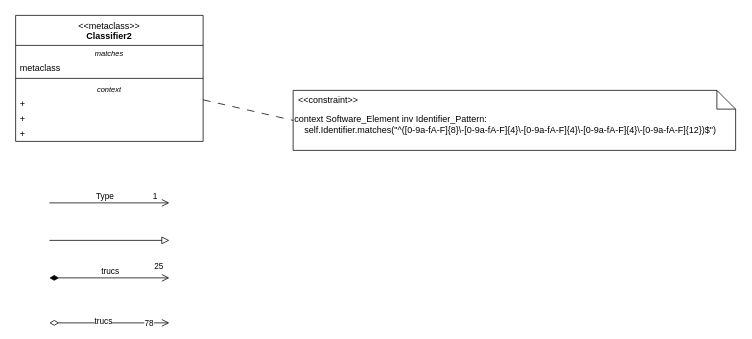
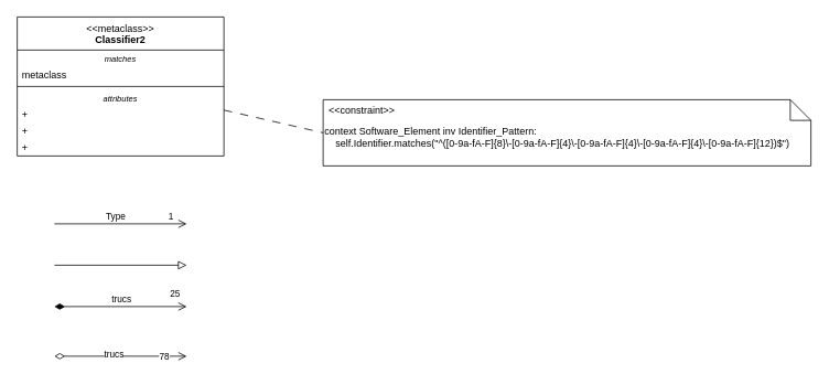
  <mxCell id="0" />
  <mxCell id="1" parent="0" />
  <mxCell id="2" value="&amp;lt;&amp;lt;metaclass&amp;gt;&amp;gt;&lt;br&gt;&lt;b&gt;Classifier2&lt;/b&gt;" style="swimlane;fontStyle=0;align=center;verticalAlign=top;childLayout=stackLayout;horizontal=1;startSize=40;horizontalStack=0;resizeParent=1;resizeParentMax=0;resizeLast=0;collapsible=0;marginBottom=0;html=1;whiteSpace=wrap;" parent="1" vertex="1"><mxGeometry x="20" y="20" width="250" height="168" as="geometry" /></mxCell>
  <mxCell id="3" value="matches" style="text;html=1;strokeColor=none;fillColor=none;align=center;verticalAlign=middle;spacingLeft=4;spacingRight=4;overflow=hidden;rotatable=0;points=[[0,0.5],[1,0.5]];portConstraint=eastwest;whiteSpace=wrap;fontStyle=2;fontSize=10;" parent="2" vertex="1"><mxGeometry y="40" width="250" height="20" as="geometry" /></mxCell>
  <mxCell id="4" value="metaclass" style="text;html=1;strokeColor=none;fillColor=none;align=left;verticalAlign=middle;spacingLeft=4;spacingRight=4;overflow=hidden;rotatable=0;points=[[0,0.5],[1,0.5]];portConstraint=eastwest;whiteSpace=wrap;" parent="2" vertex="1"><mxGeometry y="60" width="250" height="20" as="geometry" /></mxCell>
  <mxCell id="5" value="" style="line;strokeWidth=1;fillColor=none;align=left;verticalAlign=middle;spacingTop=-1;spacingLeft=3;spacingRight=3;rotatable=0;labelPosition=right;points=[];portConstraint=eastwest;" parent="2" vertex="1"><mxGeometry y="80" width="250" height="8" as="geometry" /></mxCell>
- <mxCell id="6" value="context" style="text;html=1;strokeColor=none;fillColor=none;align=center;verticalAlign=middle;spacingLeft=4;spacingRight=4;overflow=hidden;rotatable=0;points=[[0,0.5],[1,0.5]];portConstraint=eastwest;whiteSpace=wrap;fontSize=10;fontStyle=2" parent="2" vertex="1"><mxGeometry y="88" width="250" height="20" as="geometry" /></mxCell>
+ <mxCell id="6" value="attributes" style="text;html=1;strokeColor=none;fillColor=none;align=center;verticalAlign=middle;spacingLeft=4;spacingRight=4;overflow=hidden;rotatable=0;points=[[0,0.5],[1,0.5]];portConstraint=eastwest;whiteSpace=wrap;fontSize=10;fontStyle=2" parent="2" vertex="1"><mxGeometry y="88" width="250" height="20" as="geometry" /></mxCell>
  <mxCell id="7" value="+&amp;nbsp;" style="text;html=1;strokeColor=none;fillColor=none;align=left;verticalAlign=middle;spacingLeft=4;spacingRight=4;overflow=hidden;rotatable=0;points=[[0,0.5],[1,0.5]];portConstraint=eastwest;whiteSpace=wrap;" parent="2" vertex="1"><mxGeometry y="108" width="250" height="20" as="geometry" /></mxCell>
  <mxCell id="8" value="+&amp;nbsp;" style="text;html=1;strokeColor=none;fillColor=none;align=left;verticalAlign=middle;spacingLeft=4;spacingRight=4;overflow=hidden;rotatable=0;points=[[0,0.5],[1,0.5]];portConstraint=eastwest;whiteSpace=wrap;" parent="2" vertex="1"><mxGeometry y="128" width="250" height="20" as="geometry" /></mxCell>
  <mxCell id="9" value="+&amp;nbsp;" style="text;html=1;strokeColor=none;fillColor=none;align=left;verticalAlign=middle;spacingLeft=4;spacingRight=4;overflow=hidden;rotatable=0;points=[[0,0.5],[1,0.5]];portConstraint=eastwest;whiteSpace=wrap;" parent="2" vertex="1"><mxGeometry y="148" width="250" height="20" as="geometry" /></mxCell>
  <mxCell id="10" value="&lt;div style=&quot;&quot;&gt;context Software_Element inv Identifier_Pattern:&lt;/div&gt;&lt;div&gt;&amp;nbsp; &amp;nbsp; self.Identifier.matches(&quot;^([0-9a-fA-F]{8}\-[0-9a-fA-F]{4}\-[0-9a-fA-F]{4}\-[0-9a-fA-F]{4}\-[0-9a-fA-F]{12})$&quot;)&lt;/div&gt;" style="shape=note2;boundedLbl=1;whiteSpace=wrap;html=1;size=25;verticalAlign=top;align=left;movable=1;resizable=1;rotatable=1;deletable=1;editable=1;locked=0;connectable=1;" parent="1" vertex="1"><mxGeometry x="390" y="120" width="590" height="80" as="geometry" /></mxCell>
  <mxCell id="11" value="&lt;&lt;constraint&gt;&gt;" style="resizeWidth=1;part=1;strokeColor=none;fillColor=none;align=left;spacingLeft=5;" parent="10" vertex="1"><mxGeometry width="393.333" height="25" relative="1" as="geometry" /></mxCell>
  <mxCell id="12" value="" style="endArrow=none;startArrow=none;endFill=0;startFill=0;endSize=8;html=1;verticalAlign=bottom;dashed=1;labelBackgroundColor=none;dashPattern=10 10;rounded=0;entryX=0;entryY=0.5;entryDx=0;entryDy=0;entryPerimeter=0;" parent="1" source="2" target="10" edge="1"><mxGeometry width="160" relative="1" as="geometry"><mxPoint x="290" y="160" as="sourcePoint" /><mxPoint x="450" y="160" as="targetPoint" /></mxGeometry></mxCell>
  <mxCell id="13" value="" style="endArrow=open;startArrow=none;endFill=0;startFill=0;endSize=8;html=1;verticalAlign=bottom;labelBackgroundColor=none;strokeWidth=1;rounded=0;" parent="1" edge="1"><mxGeometry width="160" relative="1" as="geometry"><mxPoint x="65" y="270" as="sourcePoint" /><mxPoint x="225" y="270" as="targetPoint" /></mxGeometry></mxCell>
  <mxCell id="14" value="1" style="edgeLabel;html=1;align=center;verticalAlign=middle;resizable=0;points=[];" parent="13" vertex="1" connectable="0"><mxGeometry x="0.688" y="2" relative="1" as="geometry"><mxPoint x="5" y="-8" as="offset" /></mxGeometry></mxCell>
  <mxCell id="15" value="Type" style="edgeLabel;html=1;align=center;verticalAlign=middle;resizable=0;points=[];" parent="13" vertex="1" connectable="0"><mxGeometry x="-0.092" relative="1" as="geometry"><mxPoint y="-10" as="offset" /></mxGeometry></mxCell>
  <mxCell id="16" value="" style="endArrow=block;html=1;rounded=0;align=center;verticalAlign=bottom;endFill=0;labelBackgroundColor=none;endSize=8;" parent="1" edge="1"><mxGeometry x="1" y="-153" relative="1" as="geometry"><mxPoint x="65" y="320" as="sourcePoint" /><mxPoint x="225" y="320" as="targetPoint" /><mxPoint x="30" y="-3" as="offset" /></mxGeometry></mxCell>
  <mxCell id="17" value="" style="resizable=0;html=1;align=center;verticalAlign=top;labelBackgroundColor=none;" parent="16" connectable="0" vertex="1"><mxGeometry relative="1" as="geometry" /></mxCell>
  <mxCell id="18" value="" style="endArrow=open;startArrow=diamondThin;endFill=0;startFill=1;html=1;verticalAlign=bottom;labelBackgroundColor=none;strokeWidth=1;startSize=10;endSize=8;rounded=0;" parent="1" edge="1"><mxGeometry width="160" relative="1" as="geometry"><mxPoint x="65" y="370" as="sourcePoint" /><mxPoint x="225" y="370" as="targetPoint" /></mxGeometry></mxCell>
  <mxCell id="19" value="25" style="edgeLabel;html=1;align=center;verticalAlign=middle;resizable=0;points=[];" parent="18" vertex="1" connectable="0"><mxGeometry x="0.812" y="4" relative="1" as="geometry"><mxPoint y="-12" as="offset" /></mxGeometry></mxCell>
  <mxCell id="20" value="trucs" style="edgeLabel;html=1;align=center;verticalAlign=middle;resizable=0;points=[];" parent="18" vertex="1" connectable="0"><mxGeometry x="0.15" y="1" relative="1" as="geometry"><mxPoint x="-12" y="-9" as="offset" /></mxGeometry></mxCell>
  <mxCell id="21" value="" style="endArrow=open;startArrow=diamondThin;endFill=0;startFill=0;html=1;verticalAlign=bottom;labelBackgroundColor=none;strokeWidth=1;startSize=10;endSize=8;rounded=0;" parent="1" edge="1"><mxGeometry width="160" relative="1" as="geometry"><mxPoint x="65" y="430" as="sourcePoint" /><mxPoint x="225" y="430" as="targetPoint" /></mxGeometry></mxCell>
  <mxCell id="22" value="trucs" style="edgeLabel;html=1;align=center;verticalAlign=middle;resizable=0;points=[];" parent="21" vertex="1" connectable="0"><mxGeometry x="-0.113" y="3" relative="1" as="geometry"><mxPoint as="offset" /></mxGeometry></mxCell>
  <mxCell id="23" value="78" style="edgeLabel;html=1;align=center;verticalAlign=middle;resizable=0;points=[];" parent="21" vertex="1" connectable="0"><mxGeometry x="0.65" relative="1" as="geometry"><mxPoint as="offset" /></mxGeometry></mxCell>
